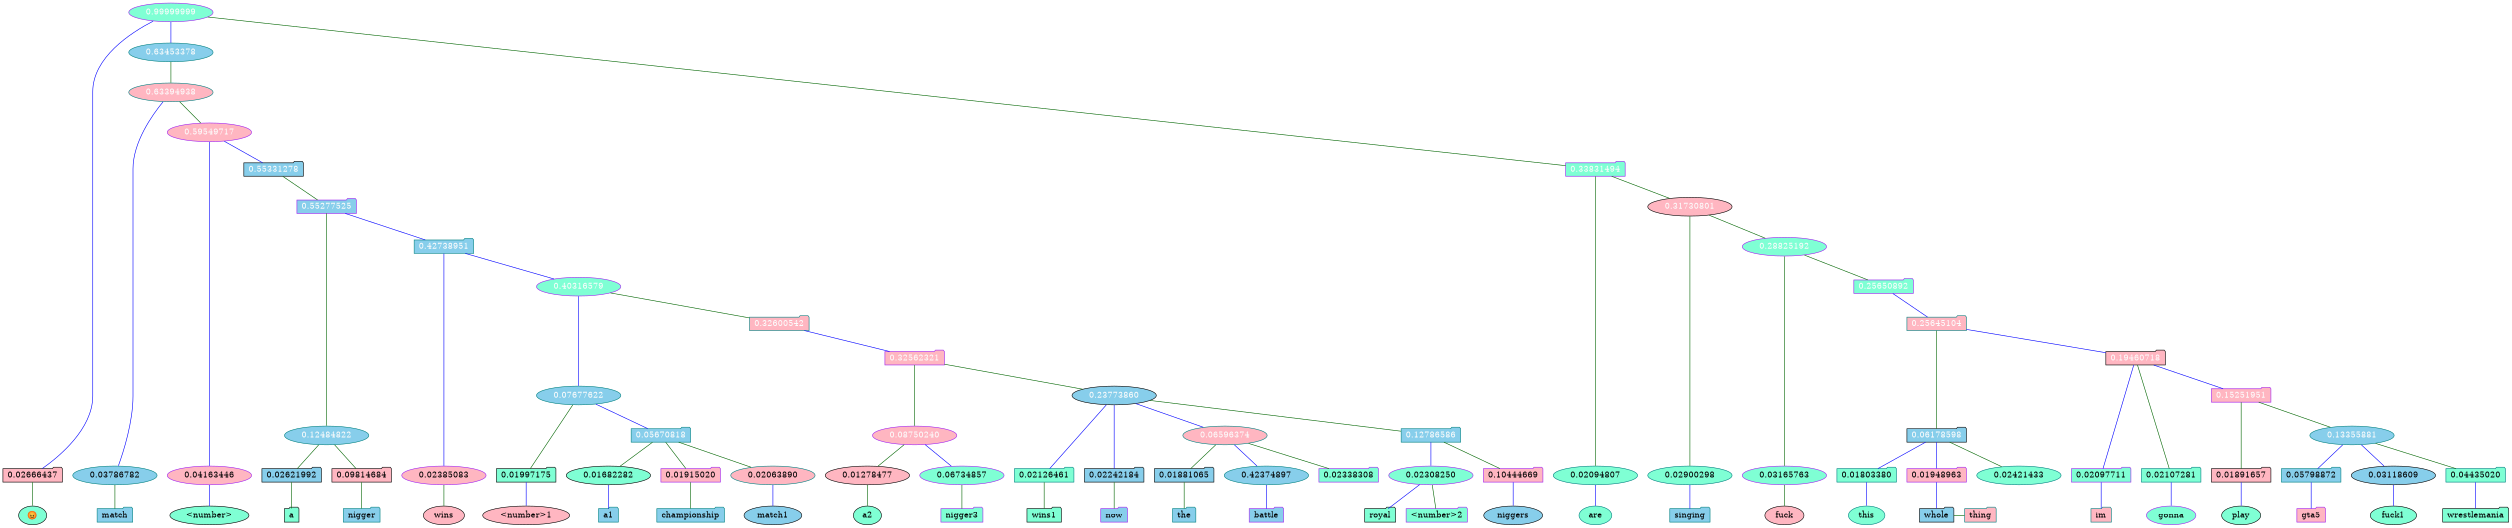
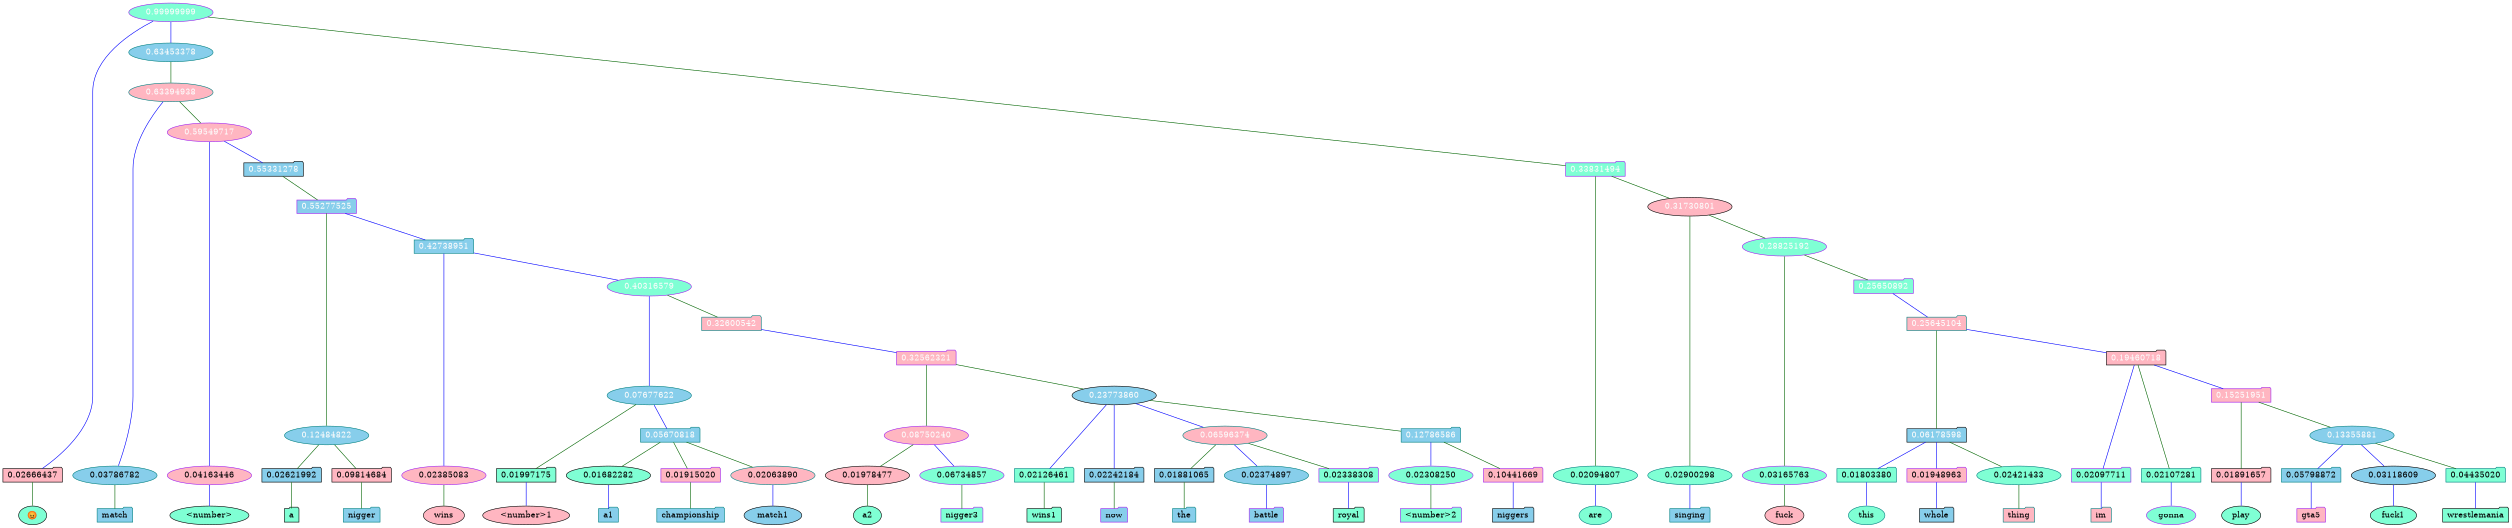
  graph {
    node [color=teal fillcolor=aquamarine format=png nodesep=0.001 ordering=out overlap_scaling=0.01 ranksep=0.001 shape=folder style=filled]
    edge [color=darkgreen]
    n1 [fillcolor=skyblue height=0.15 label=match style="filled,solid" width=0.15]
    n2 [color=black height=0.15 label="\<number\>" shape=ellipse style="filled,solid" width=0.15]
    n3 [color=black height=0.15 label=a style="filled,solid" width=0.15]
    n4 [fillcolor=skyblue height=0.15 label=nigger style="filled,solid" width=0.15]
    n5 [color=black fillcolor=lightpink height=0.15 label=wins shape=ellipse style="filled,solid" width=0.15]
    n6 [fillcolor=skyblue height=0.15 label=a1 style="filled,solid" width=0.15]
    n7 [fillcolor=skyblue height=0.15 label=championship style="filled,solid" width=0.15]
    n8 [color=black fillcolor=skyblue height=0.15 label=match1 shape=ellipse style="filled,solid" width=0.15]
    n9 [color=black fillcolor=lightpink height=0.15 label="\<number\>1" shape=ellipse style="filled,solid" width=0.15]
    n10 [color=black height=0.15 label=a2 shape=ellipse style="filled,solid" width=0.15]
    n11 [color=purple height=0.15 label=nigger3 style="filled,solid" width=0.15]
    n12 [color=black height=0.15 label=wins1 style="filled,solid" width=0.15]
    n13 [fillcolor=skyblue height=0.15 label=the style="filled,solid" width=0.15]
    n14 [color=purple fillcolor=skyblue height=0.15 label=battle style="filled,solid" width=0.15]
    n15 [color=black height=0.15 label=royal style="filled,solid" width=0.15]
    n16 [color=purple fillcolor=skyblue height=0.15 label=now style="filled,solid" width=0.15]
    n17 [color=purple height=0.15 label="\<number\>2" style="filled,solid" width=0.15]
-   n18 [color=black fillcolor=skyblue height=0.15 label=niggers shape=ellipse style="filled,solid" width=0.15]
+   n18 [color=black fillcolor=skyblue height=0.15 label=niggers style="filled,solid" width=0.15]
    n19 [height=0.15 label=are shape=ellipse style="filled,solid" width=0.15]
    n20 [fillcolor=skyblue height=0.15 label=singing style="filled,solid" width=0.15]
    n21 [color=black fillcolor=lightpink height=0.15 label=fuck shape=ellipse style="filled,solid" width=0.15]
    n22 [height=0.15 label=this shape=ellipse style="filled,solid" width=0.15]
    n23 [color=black fillcolor=skyblue height=0.15 label=whole style="filled,solid" width=0.15]
    n24 [fillcolor=lightpink height=0.15 label=thing style="filled,solid" width=0.15]
    n25 [fillcolor=lightpink height=0.15 label=im style="filled,solid" width=0.15]
    n26 [color=purple height=0.15 label=gonna shape=ellipse style="filled,solid" width=0.15]
    n27 [color=black height=0.15 label=play shape=ellipse style="filled,solid" width=0.15]
    n28 [color=purple fillcolor=lightpink height=0.15 label=gta5 style="filled,solid" width=0.15]
    n29 [color=black height=0.15 label=fuck1 shape=ellipse style="filled,solid" width=0.15]
    n30 [color=black height=0.15 label=wrestlemania style="filled,solid" width=0.15]
    n31 [color=black height=0.15 label="😡" shape=ellipse style="filled,solid" width=0.15]
    n32 [fillcolor=skyblue fontcolor=black height=0.15 label=0.03786782 shape=ellipse width=0.15]
    n33 [color=purple fillcolor=lightpink fontcolor=black height=0.15 label=0.04163446 shape=ellipse width=0.15]
    n34 [color=black fillcolor=skyblue fontcolor=black height=0.15 label=0.02621992 width=0.15]
    n35 [color=black fillcolor=lightpink fontcolor=black height=0.15 label=0.09814684 width=0.15]
    n36 [color=purple fillcolor=lightpink fontcolor=black height=0.15 label=0.02385083 shape=ellipse width=0.15]
    n37 [color=black fontcolor=black height=0.15 label=0.01682282 shape=ellipse width=0.15]
    n38 [color=purple fillcolor=lightpink fontcolor=black height=0.15 label=0.01915020 width=0.15]
    n39 [fillcolor=lightpink fontcolor=black height=0.15 label=0.02063890 shape=ellipse width=0.15]
    n40 [color=black fontcolor=black height=0.15 label=0.01997175 width=0.15]
-   n41 [color=black fillcolor=lightpink fontcolor=black height=0.15 label=0.01278477 shape=ellipse width=0.15]
+   n41 [color=black fillcolor=lightpink fontcolor=black height=0.15 label=0.01978477 shape=ellipse width=0.15]
    n42 [color=purple fontcolor=black height=0.15 label=0.06734857 shape=ellipse width=0.15]
    n43 [fontcolor=black height=0.15 label=0.02126461 width=0.15]
    n44 [color=black fillcolor=skyblue fontcolor=black height=0.15 label=0.01881065 width=0.15]
-   n45 [fillcolor=skyblue fontcolor=black height=0.15 label=0.42374897 shape=ellipse width=0.15]
+   n45 [fillcolor=skyblue fontcolor=black height=0.15 label=0.02374897 shape=ellipse width=0.15]
    n46 [color=purple fontcolor=black height=0.15 label=0.02338308 width=0.15]
    n47 [color=black fillcolor=skyblue fontcolor=black height=0.15 label=0.02242184 width=0.15]
    n48 [color=purple fontcolor=black height=0.15 label=0.02308250 shape=ellipse width=0.15]
-   n49 [color=purple fillcolor=lightpink fontcolor=black height=0.15 label=0.10444669 width=0.15]
+   n49 [color=purple fillcolor=lightpink fontcolor=black height=0.15 label=0.10441669 width=0.15]
    n50 [fontcolor=black height=0.15 label=0.02094807 shape=ellipse width=0.15]
    n51 [fontcolor=black height=0.15 label=0.02900298 shape=ellipse width=0.15]
    n52 [color=purple fontcolor=black height=0.15 label=0.03165763 shape=ellipse width=0.15]
    n53 [fontcolor=black height=0.15 label=0.01803380 width=0.15]
    n54 [color=purple fillcolor=lightpink fontcolor=black height=0.15 label=0.01948963 width=0.15]
    n55 [fontcolor=black height=0.15 label=0.02421433 shape=ellipse width=0.15]
    n56 [color=purple fontcolor=black height=0.15 label=0.02097711 width=0.15]
    n57 [fontcolor=black height=0.15 label=0.02107281 width=0.15]
    n58 [color=black fillcolor=lightpink fontcolor=black height=0.15 label=0.01891657 width=0.15]
    n59 [fillcolor=skyblue fontcolor=black height=0.15 label=0.05798872 width=0.15]
    n60 [color=black fillcolor=skyblue fontcolor=black height=0.15 label=0.03118609 shape=ellipse width=0.15]
    n61 [fontcolor=black height=0.15 label=0.04435020 width=0.15]
    n62 [color=black fillcolor=lightpink fontcolor=black height=0.15 label=0.02666437 width=0.15]
    n63 [color=purple fontcolor=grey99 height=0.15 label=0.99999999 shape=ellipse width=0.15]
    n64 [fillcolor=skyblue fontcolor=grey99 height=0.15 label=0.63453378 shape=ellipse width=0.15]
    n65 [color=purple fontcolor=grey99 height=0.15 label=0.33831494 width=0.15]
    n66 [fillcolor=lightpink fontcolor=grey99 height=0.15 label=0.63394938 shape=ellipse width=0.15]
    n67 [color=black fillcolor=lightpink fontcolor=grey99 height=0.15 label=0.31730801 shape=ellipse width=0.15]
    n68 [color=purple fillcolor=lightpink fontcolor=grey99 height=0.15 label=0.59549717 shape=ellipse width=0.15]
    n69 [color=purple fontcolor=grey99 height=0.15 label=0.28825192 shape=ellipse width=0.15]
    n70 [color=black fillcolor=skyblue fontcolor=grey99 height=0.15 label=0.55331278 width=0.15]
    n71 [color=purple fontcolor=grey99 height=0.15 label=0.25650892 width=0.15]
    n72 [color=purple fillcolor=skyblue fontcolor=grey99 height=0.15 label=0.55277525 width=0.15]
    n73 [fillcolor=lightpink fontcolor=grey99 height=0.15 label=0.25645104 width=0.15]
    n74 [fillcolor=skyblue fontcolor=grey99 height=0.15 label=0.12484822 shape=ellipse width=0.15]
    n75 [fillcolor=skyblue fontcolor=grey99 height=0.15 label=0.42738951 width=0.15]
    n76 [color=black fillcolor=skyblue fontcolor=grey99 height=0.15 label=0.06178598 width=0.15]
    n77 [color=black fillcolor=lightpink fontcolor=grey99 height=0.15 label=0.19460718 width=0.15]
    n78 [color=purple fontcolor=grey99 height=0.15 label=0.40316579 shape=ellipse width=0.15]
    n79 [color=purple fillcolor=lightpink fontcolor=grey99 height=0.15 label=0.15251951 width=0.15]
    n80 [fillcolor=skyblue fontcolor=grey99 height=0.15 label=0.07677622 shape=ellipse width=0.15]
    n81 [fillcolor=lightpink fontcolor=grey99 height=0.15 label=0.32600542 width=0.15]
    n82 [fillcolor=skyblue fontcolor=grey99 height=0.15 label=0.13355881 shape=ellipse width=0.15]
    n83 [fillcolor=skyblue fontcolor=grey99 height=0.15 label=0.05670818 width=0.15]
    n84 [color=purple fillcolor=lightpink fontcolor=grey99 height=0.15 label=0.32562321 width=0.15]
    n85 [color=purple fillcolor=lightpink fontcolor=grey99 height=0.15 label=0.08750240 shape=ellipse width=0.15]
    n86 [color=black fillcolor=skyblue fontcolor=grey99 height=0.15 label=0.23773860 shape=ellipse width=0.15]
    n87 [fillcolor=lightpink fontcolor=grey99 height=0.15 label=0.06596374 shape=ellipse width=0.15]
    n88 [fillcolor=skyblue fontcolor=grey99 height=0.15 label=0.12786586 width=0.15]
    subgraph sub_1 {
      rank=same
      n1
      n2
      n3
      n4
      n5
      n6
      n7
      n8
      n9
      n10
      n11
      n12
      n13
      n14
      n15
      n16
      n17
      n18
      n19
      n20
      n21
      n22
      n23
      n24
      n25
      n26
      n27
      n28
      n29
      n30
      n31
    }
    subgraph sub_2 {
      rank=same
      n32
      n33
      n34
      n35
      n36
      n37
      n38
      n39
      n40
      n41
      n42
      n43
      n44
      n45
      n46
      n47
      n48
      n49
      n50
      n51
      n52
      n53
      n54
      n55
      n56
      n57
      n58
      n59
      n60
      n61
      n62
    }
    n32 -- n1
    n33 -- n2 [color=blue]
    n34 -- n3
    n35 -- n4
    n36 -- n5
    n37 -- n6 [color=blue]
    n38 -- n7
    n39 -- n8 [color=blue]
    n40 -- n9 [color=blue]
    n41 -- n10
    n42 -- n11
    n43 -- n12
    n44 -- n13
    n45 -- n14 [color=blue]
-   n48 -- n15 [color=blue]
+   n46 -- n15 [color=blue]
    n47 -- n16
    n48 -- n17
    n49 -- n18 [color=blue]
    n50 -- n19 [color=blue]
    n51 -- n20 [color=blue]
    n52 -- n21
    n53 -- n22 [color=blue]
    n54 -- n23 [color=blue]
-   n23 -- n24
+   n55 -- n24
    n56 -- n25 [color=blue]
    n57 -- n26 [color=blue]
    n58 -- n27 [color=blue]
    n59 -- n28 [color=blue]
    n60 -- n29 [color=blue]
    n61 -- n30 [color=blue]
    n62 -- n31
    n63 -- n62 [color=blue]
    n63 -- n64 [color=blue]
    n63 -- n65
    n64 -- n66
    n65 -- n50
    n65 -- n67
    n66 -- n32 [color=blue]
    n66 -- n68
    n67 -- n51
    n67 -- n69
    n68 -- n33 [color=blue]
    n68 -- n70 [color=blue]
    n69 -- n52
    n69 -- n71
    n70 -- n72
    n71 -- n73 [color=blue]
    n72 -- n74
    n72 -- n75 [color=blue]
    n73 -- n76
    n73 -- n77 [color=blue]
    n74 -- n34
    n74 -- n35
    n75 -- n36 [color=blue]
    n75 -- n78 [color=blue]
    n76 -- n53 [color=blue]
    n76 -- n54 [color=blue]
    n76 -- n55
    n77 -- n56 [color=blue]
    n77 -- n57
    n77 -- n79 [color=blue]
    n78 -- n80 [color=blue]
    n78 -- n81
    n79 -- n58
    n79 -- n82
    n80 -- n40
    n80 -- n83 [color=blue]
    n81 -- n84 [color=blue]
    n82 -- n59 [color=blue]
    n82 -- n60 [color=blue]
    n82 -- n61
    n83 -- n37
    n83 -- n38
    n83 -- n39
    n84 -- n85
    n84 -- n86
    n85 -- n41
    n85 -- n42 [color=blue]
    n86 -- n43 [color=blue]
    n86 -- n47 [color=blue]
    n86 -- n87 [color=blue]
    n86 -- n88
    n87 -- n44
    n87 -- n45 [color=blue]
    n87 -- n46
    n88 -- n48 [color=blue]
    n88 -- n49
  }
